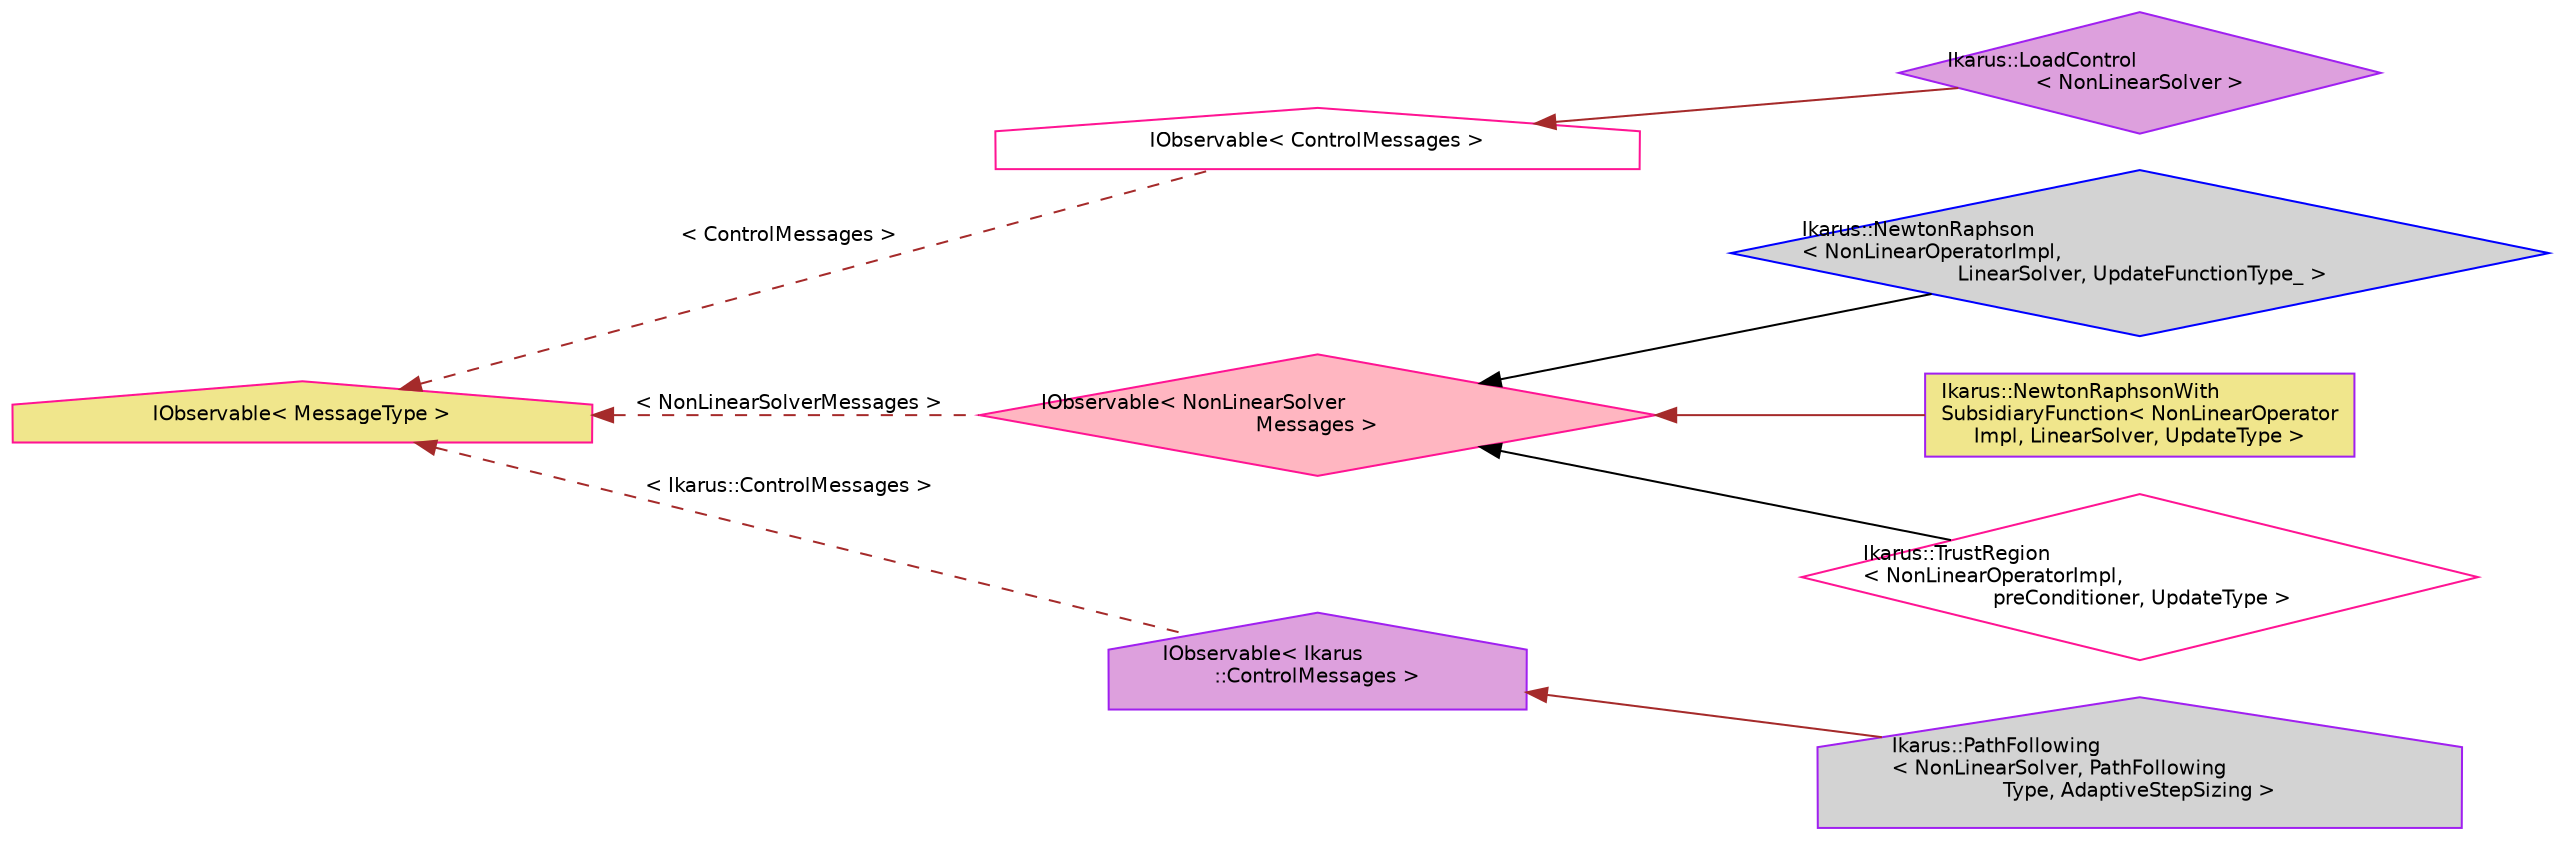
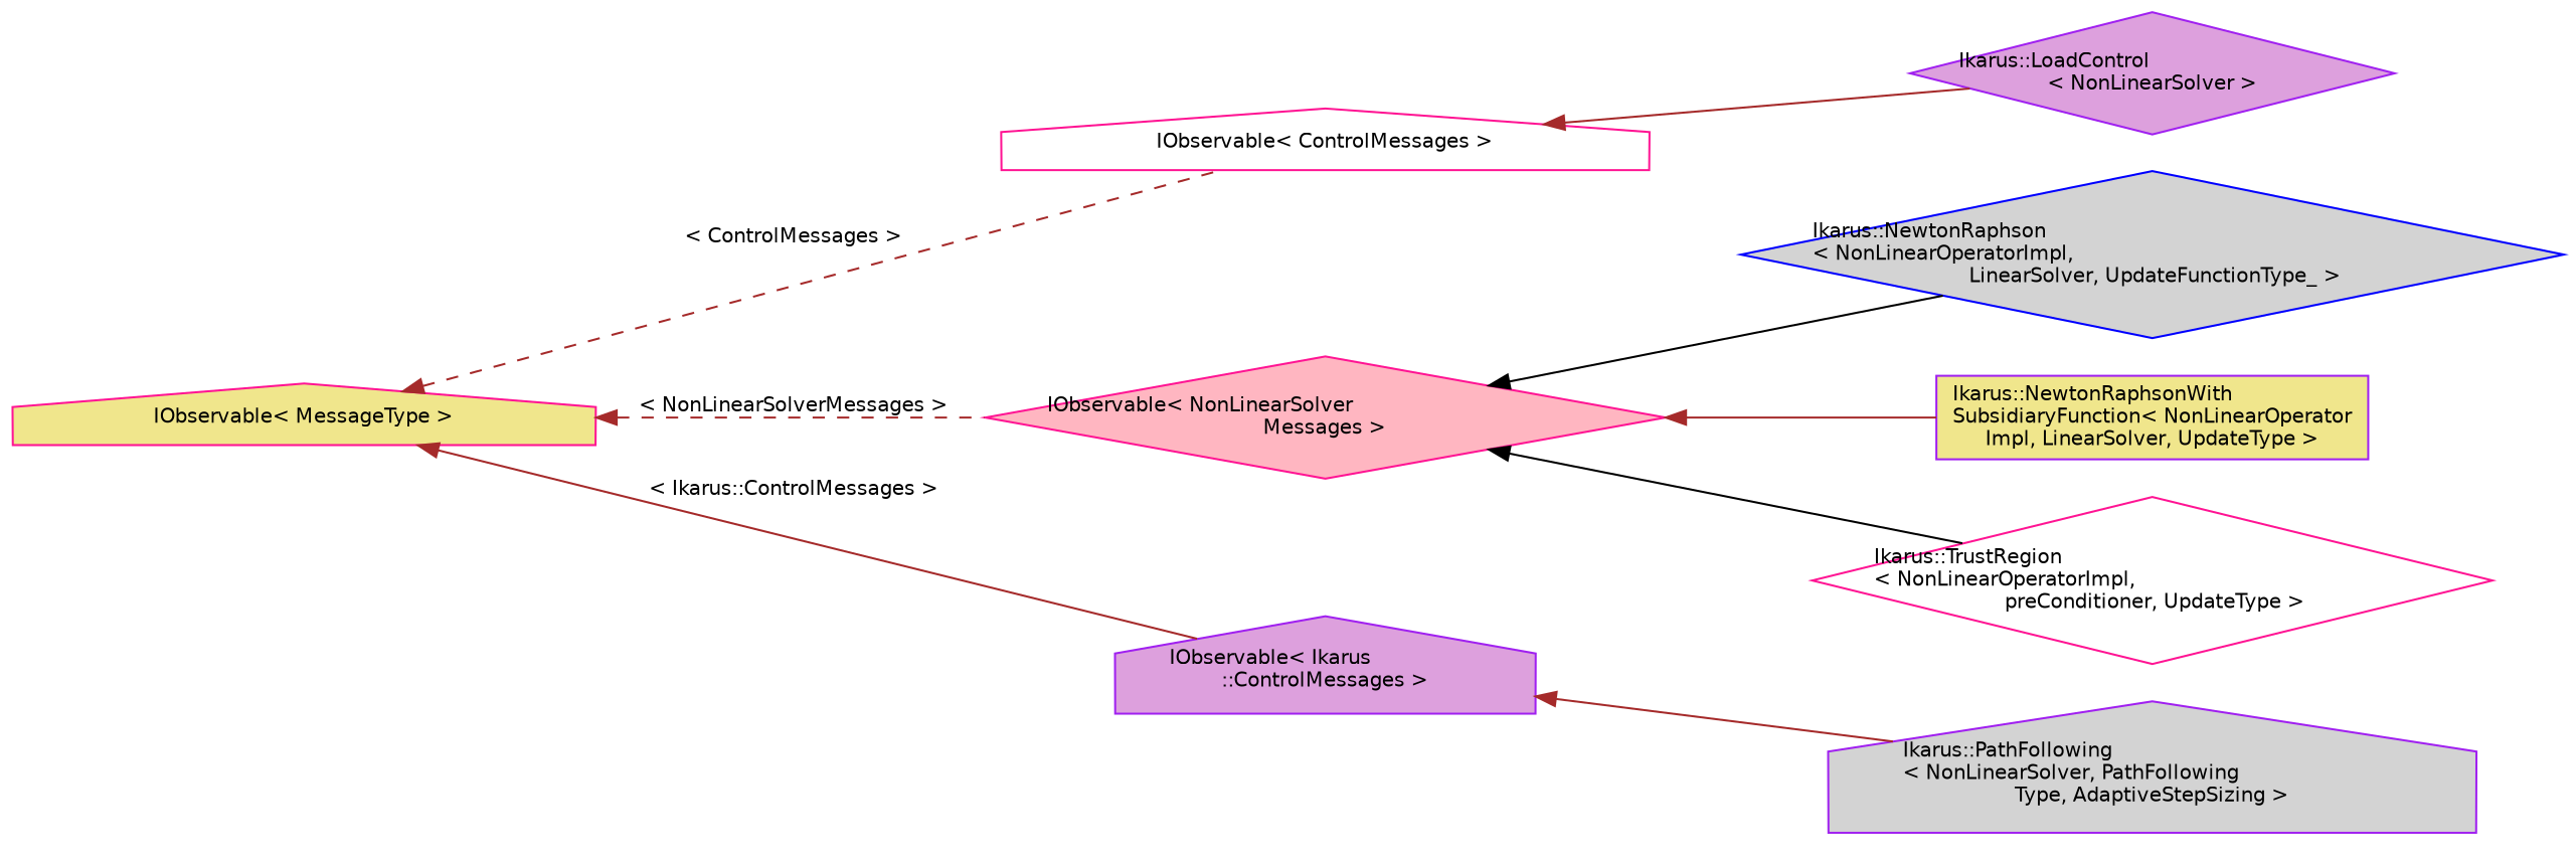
  digraph {
    rankdir=LR
    node [color=deeppink fillcolor=khaki fontname=Helvetica fontsize=10 shape=house style=filled]
    edge [color=brown dir=back fontname=Helvetica fontsize=10 labelfontname=Helvetica labelfontsize=10 style=solid]
    n1 [fontcolor=black height=0.2 label="IObservable\< MessageType \>" width=0.4]
    n2 [fillcolor=white height=0.2 label="IObservable\< ControlMessages \>" width=0.4]
    n3 [fillcolor=lightpink height=0.2 label="IObservable\< NonLinearSolver\lMessages \>" shape=diamond width=0.4]
    n4 [color=purple fillcolor=plum height=0.2 label="IObservable\< Ikarus\l::ControlMessages \>" width=0.4]
    n5 [color=purple fillcolor=plum height=0.2 label="Ikarus::LoadControl\l\< NonLinearSolver \>" shape=diamond width=0.4]
    n6 [color=blue fillcolor=lightgrey height=0.2 label="Ikarus::NewtonRaphson\l\< NonLinearOperatorImpl,\l LinearSolver, UpdateFunctionType_ \>" shape=diamond width=0.4]
    n7 [color=purple height=0.2 label="Ikarus::NewtonRaphsonWith\lSubsidiaryFunction\< NonLinearOperator\lImpl, LinearSolver, UpdateType \>" shape=box width=0.4]
    n8 [fillcolor=white height=0.2 label="Ikarus::TrustRegion\l\< NonLinearOperatorImpl,\l preConditioner, UpdateType \>" shape=diamond width=0.4]
    n9 [color=purple fillcolor=lightgrey height=0.2 label="Ikarus::PathFollowing\l\< NonLinearSolver, PathFollowing\lType, AdaptiveStepSizing \>" width=0.4]
    n1 -> n2 [label=" \< ControlMessages \>" style=dashed]
    n1 -> n3 [label=" \< NonLinearSolverMessages \>" style=dashed]
-   n1 -> n4 [label=" \< Ikarus::ControlMessages \>" style=dashed]
+   n1 -> n4 [label=" \< Ikarus::ControlMessages \>"]
    n2 -> n5
    n3 -> n6 [color=black]
    n3 -> n7
    n3 -> n8 [color=black]
    n4 -> n9
  }
